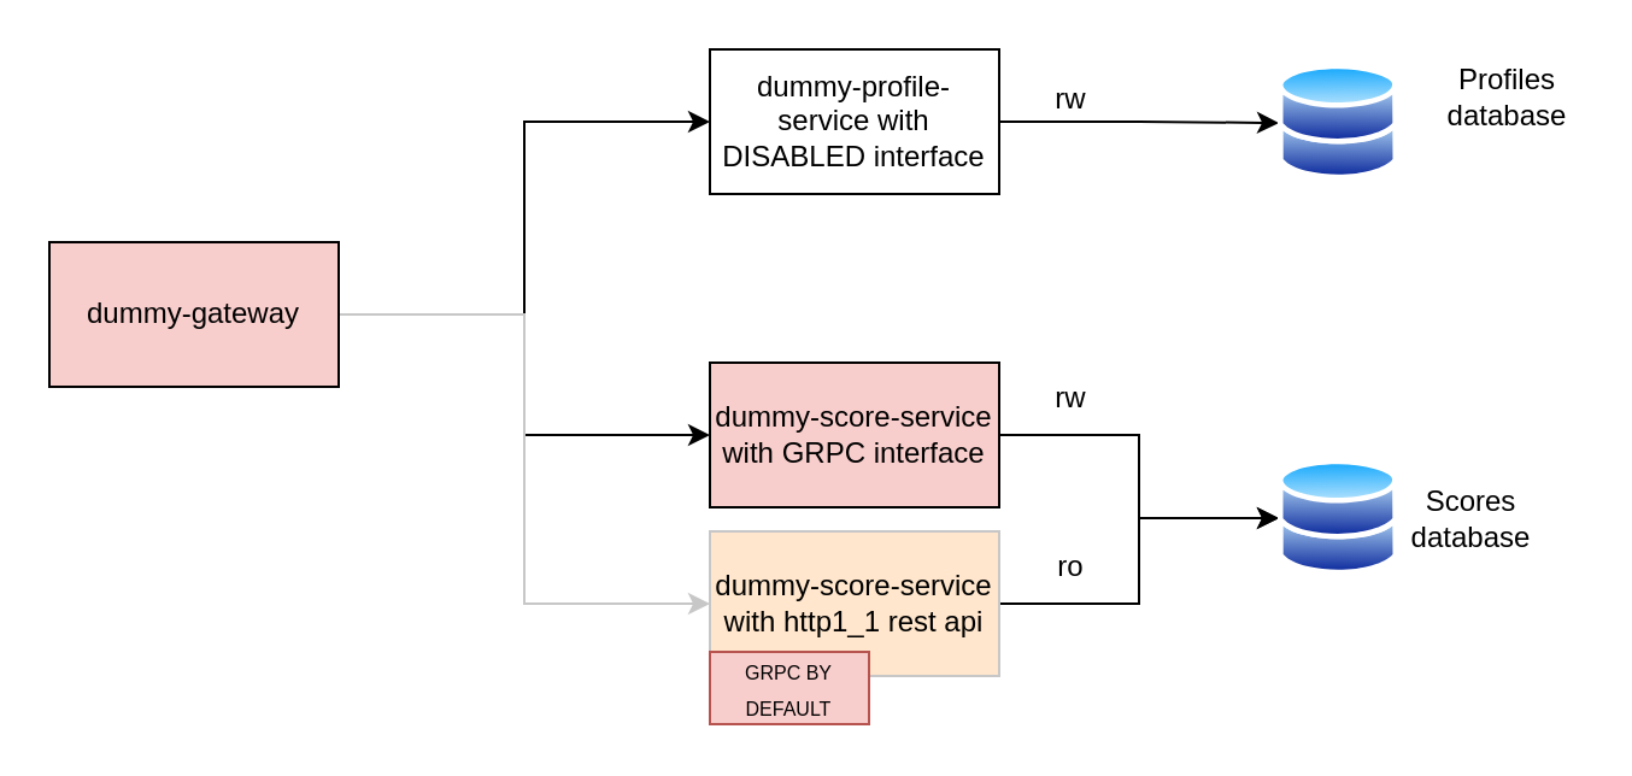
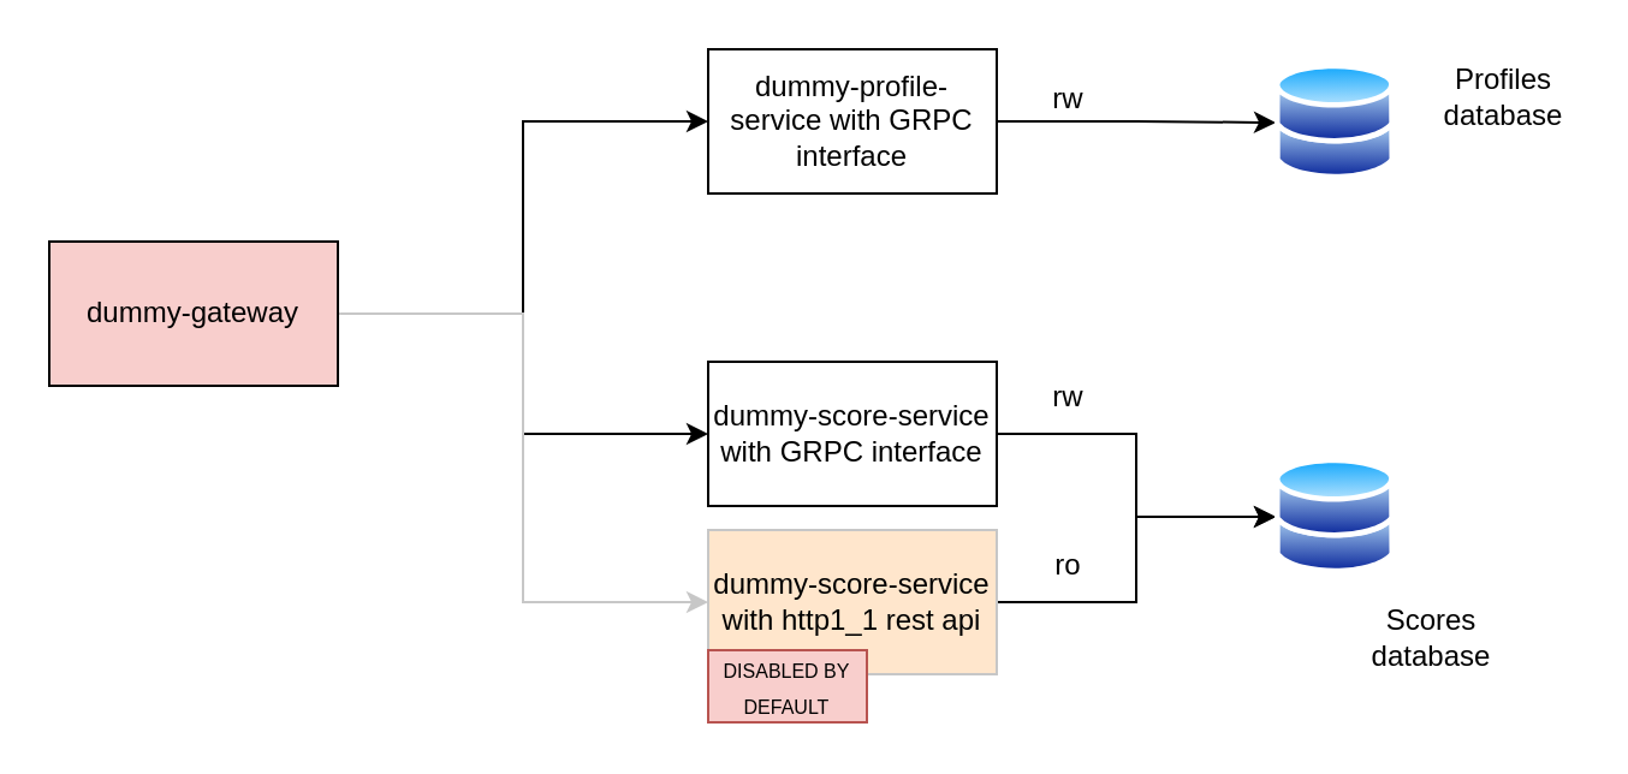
  <mxCell id="0" />
  <mxCell id="1" parent="0" />
  <mxCell id="2" style="edgeStyle=orthogonalEdgeStyle;rounded=0;orthogonalLoop=1;jettySize=auto;html=1;exitX=1;exitY=0.5;exitDx=0;exitDy=0;entryX=0;entryY=0.5;entryDx=0;entryDy=0;" parent="1" source="5" target="7" edge="1"><mxGeometry relative="1" as="geometry" /></mxCell>
  <mxCell id="3" style="edgeStyle=orthogonalEdgeStyle;rounded=0;orthogonalLoop=1;jettySize=auto;html=1;exitX=1;exitY=0.5;exitDx=0;exitDy=0;entryX=0;entryY=0.5;entryDx=0;entryDy=0;" parent="1" source="5" target="9" edge="1"><mxGeometry relative="1" as="geometry" /></mxCell>
  <mxCell id="4" style="edgeStyle=orthogonalEdgeStyle;rounded=0;orthogonalLoop=1;jettySize=auto;html=1;exitX=1;exitY=0.5;exitDx=0;exitDy=0;entryX=0;entryY=0.5;entryDx=0;entryDy=0;strokeColor=#C7C7C7;" parent="1" source="5" target="11" edge="1"><mxGeometry relative="1" as="geometry" /></mxCell>
  <mxCell id="5" value="dummy-gateway" style="rounded=0;whiteSpace=wrap;html=1;fillColor=#f8cecc;" parent="1" vertex="1"><mxGeometry x="20" y="100" width="120" height="60" as="geometry" /></mxCell>
  <mxCell id="6" style="edgeStyle=orthogonalEdgeStyle;rounded=0;orthogonalLoop=1;jettySize=auto;html=1;entryX=0;entryY=0.5;entryDx=0;entryDy=0;" parent="1" source="7" target="12" edge="1"><mxGeometry relative="1" as="geometry" /></mxCell>
- <mxCell id="7" value="dummy-profile-service with DISABLED interface" style="rounded=0;whiteSpace=wrap;html=1;" parent="1" vertex="1"><mxGeometry x="294" y="20" width="120" height="60" as="geometry" /></mxCell>
+ <mxCell id="7" value="dummy-profile-service with GRPC interface" style="rounded=0;whiteSpace=wrap;html=1;" parent="1" vertex="1"><mxGeometry x="294" y="20" width="120" height="60" as="geometry" /></mxCell>
  <mxCell id="8" style="edgeStyle=orthogonalEdgeStyle;rounded=0;orthogonalLoop=1;jettySize=auto;html=1;entryX=0;entryY=0.5;entryDx=0;entryDy=0;" parent="1" source="9" target="13" edge="1"><mxGeometry relative="1" as="geometry" /></mxCell>
- <mxCell id="9" value="dummy-score-service with GRPC interface" style="rounded=0;whiteSpace=wrap;html=1;fillColor=#f8cecc;" parent="1" vertex="1"><mxGeometry x="294" y="150" width="120" height="60" as="geometry" /></mxCell>
+ <mxCell id="9" value="dummy-score-service with GRPC interface" style="rounded=0;whiteSpace=wrap;html=1;" parent="1" vertex="1"><mxGeometry x="294" y="150" width="120" height="60" as="geometry" /></mxCell>
  <mxCell id="10" style="edgeStyle=orthogonalEdgeStyle;rounded=0;orthogonalLoop=1;jettySize=auto;html=1;entryX=0;entryY=0.5;entryDx=0;entryDy=0;" parent="1" source="11" target="13" edge="1"><mxGeometry relative="1" as="geometry" /></mxCell>
  <mxCell id="11" value="dummy-score-service with http1_1 rest api" style="rounded=0;whiteSpace=wrap;html=1;strokeColor=#c7c7c7;fillColor=#ffe6cc;" parent="1" vertex="1"><mxGeometry x="294" y="220" width="120" height="60" as="geometry" /></mxCell>
  <mxCell id="12" value="" style="image;aspect=fixed;perimeter=ellipsePerimeter;html=1;align=center;shadow=0;dashed=0;spacingTop=3;image=img/lib/active_directory/databases.svg;" parent="1" vertex="1"><mxGeometry x="530" y="26" width="50" height="49" as="geometry" /></mxCell>
  <mxCell id="13" value="" style="image;aspect=fixed;perimeter=ellipsePerimeter;html=1;align=center;shadow=0;dashed=0;spacingTop=3;image=img/lib/active_directory/databases.svg;" parent="1" vertex="1"><mxGeometry x="530" y="190" width="50" height="49" as="geometry" /></mxCell>
  <mxCell id="14" value="rw" style="text;html=1;strokeColor=none;fillColor=none;align=center;verticalAlign=middle;whiteSpace=wrap;rounded=0;" parent="1" vertex="1"><mxGeometry x="414" y="26" width="60" height="30" as="geometry" /></mxCell>
  <mxCell id="15" value="rw" style="text;html=1;strokeColor=none;fillColor=none;align=center;verticalAlign=middle;whiteSpace=wrap;rounded=0;" parent="1" vertex="1"><mxGeometry x="414" y="150" width="60" height="30" as="geometry" /></mxCell>
  <mxCell id="16" value="ro" style="text;html=1;strokeColor=none;fillColor=none;align=center;verticalAlign=middle;whiteSpace=wrap;rounded=0;" parent="1" vertex="1"><mxGeometry x="414" y="220" width="60" height="30" as="geometry" /></mxCell>
- <mxCell id="17" value="Scores database" style="text;html=1;strokeColor=none;fillColor=none;align=center;verticalAlign=middle;whiteSpace=wrap;rounded=0;" parent="1" vertex="1"><mxGeometry x="580" y="199.5" width="60" height="30" as="geometry" /></mxCell>
+ <mxCell id="17" value="Scores database" style="text;html=1;strokeColor=none;fillColor=none;align=center;verticalAlign=middle;whiteSpace=wrap;rounded=0;" parent="1" vertex="1"><mxGeometry x="565" y="249.5" width="60" height="30" as="geometry" /></mxCell>
  <mxCell id="18" value="Profiles database" style="text;html=1;strokeColor=none;fillColor=none;align=center;verticalAlign=middle;whiteSpace=wrap;rounded=0;" parent="1" vertex="1"><mxGeometry x="595" y="25" width="60" height="30" as="geometry" /></mxCell>
- <mxCell id="19" value="&lt;font style=&quot;font-size: 8px;&quot;&gt;GRPC BY DEFAULT&lt;/font&gt;" style="text;html=1;strokeColor=#b85450;fillColor=#f8cecc;align=center;verticalAlign=middle;whiteSpace=wrap;rounded=0;" parent="1" vertex="1"><mxGeometry x="294" y="270" width="66" height="30" as="geometry" /></mxCell>
+ <mxCell id="19" value="&lt;font style=&quot;font-size: 8px;&quot;&gt;DISABLED BY DEFAULT&lt;/font&gt;" style="text;html=1;strokeColor=#b85450;fillColor=#f8cecc;align=center;verticalAlign=middle;whiteSpace=wrap;rounded=0;" parent="1" vertex="1"><mxGeometry x="294" y="270" width="66" height="30" as="geometry" /></mxCell>
